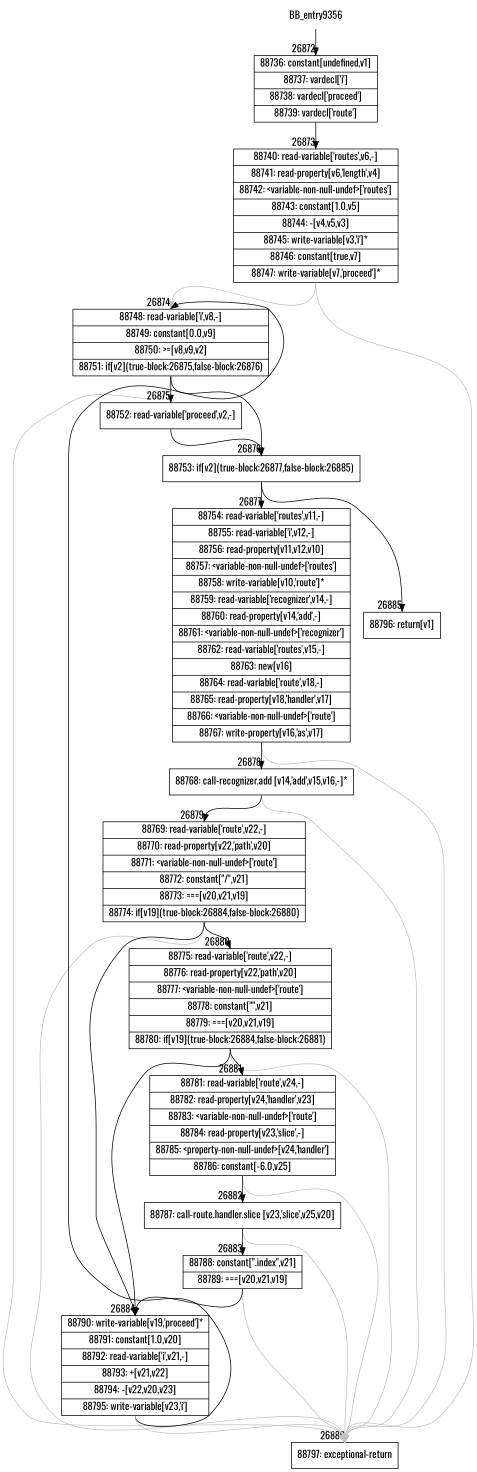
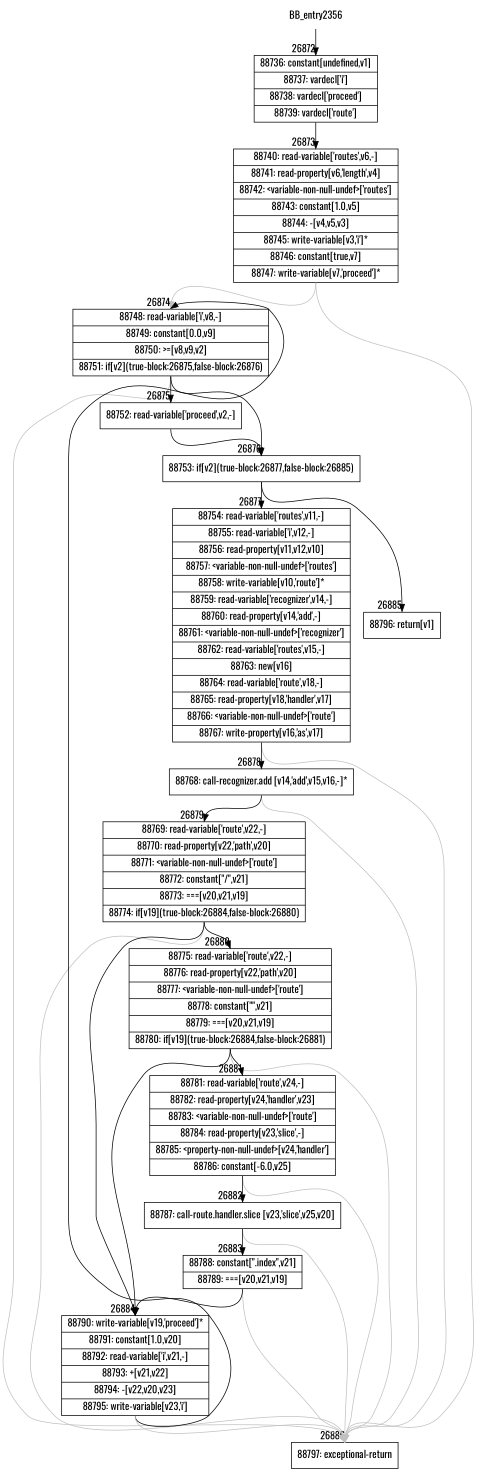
  digraph {
    fontname=Oswald
    rankdir=TD
    node [fontname=Oswald shape=record]
    edge [fontname=Oswald headport=n tailport=s]
-   BB_entry2356 [shape=none label=BB_entry9356]
+   BB_entry2356 [shape=none]
    n2 [label="{88736: constant[undefined,v1]|88737: vardecl['i']|88738: vardecl['proceed']|88739: vardecl['route']}"]
    n3 [label="{88740: read-variable['routes',v6,-]|88741: read-property[v6,'length',v4]|88742: \<variable-non-null-undef\>['routes']|88743: constant[1.0,v5]|88744: -[v4,v5,v3]|88745: write-variable[v3,'i']*|88746: constant[true,v7]|88747: write-variable[v7,'proceed']*}"]
    n4 [label="{88748: read-variable['i',v8,-]|88749: constant[0.0,v9]|88750: \>=[v8,v9,v2]|88751: if[v2](true-block:26875,false-block:26876)}"]
    n5 [label="{88797: exceptional-return}"]
    n6 [label="{88753: if[v2](true-block:26877,false-block:26885)}"]
    n7 [label="{88752: read-variable['proceed',v2,-]}"]
    n8 [label="{88754: read-variable['routes',v11,-]|88755: read-variable['i',v12,-]|88756: read-property[v11,v12,v10]|88757: \<variable-non-null-undef\>['routes']|88758: write-variable[v10,'route']*|88759: read-variable['recognizer',v14,-]|88760: read-property[v14,'add',-]|88761: \<variable-non-null-undef\>['recognizer']|88762: read-variable['routes',v15,-]|88763: new[v16]|88764: read-variable['route',v18,-]|88765: read-property[v18,'handler',v17]|88766: \<variable-non-null-undef\>['route']|88767: write-property[v16,'as',v17]}"]
    n9 [label="{88796: return[v1]}"]
    n10 [label="{88768: call-recognizer.add [v14,'add',v15,v16,-]*}"]
    n11 [label="{88769: read-variable['route',v22,-]|88770: read-property[v22,'path',v20]|88771: \<variable-non-null-undef\>['route']|88772: constant[\"/\",v21]|88773: ===[v20,v21,v19]|88774: if[v19](true-block:26884,false-block:26880)}"]
    n12 [label="{88790: write-variable[v19,'proceed']*|88791: constant[1.0,v20]|88792: read-variable['i',v21,-]|88793: +[v21,v22]|88794: -[v22,v20,v23]|88795: write-variable[v23,'i']}"]
    n13 [label="{88775: read-variable['route',v22,-]|88776: read-property[v22,'path',v20]|88777: \<variable-non-null-undef\>['route']|88778: constant[\"\",v21]|88779: ===[v20,v21,v19]|88780: if[v19](true-block:26884,false-block:26881)}"]
    n14 [label="{88781: read-variable['route',v24,-]|88782: read-property[v24,'handler',v23]|88783: \<variable-non-null-undef\>['route']|88784: read-property[v23,'slice',-]|88785: \<property-non-null-undef\>[v24,'handler']|88786: constant[-6.0,v25]}"]
    n15 [label="{88787: call-route.handler.slice [v23,'slice',v25,v20]}"]
    n16 [label="{88788: constant[\".index\",v21]|88789: ===[v20,v21,v19]}"]
    BB_entry2356 -> n2 [headlabel="    26872"]
    n2 -> n3 [headlabel="      26873"]
    n3 -> n4 [color=gray headlabel="      26874"]
    n3 -> n5 [color=gray headlabel="      26886"]
    n4 -> n5 [color=gray]
    n4 -> n6 [headlabel="      26876"]
    n4 -> n7 [headlabel="      26875"]
    n6 -> n8 [headlabel="      26877"]
    n6 -> n9 [headlabel="      26885"]
    n7 -> n6
    n8 -> n5 [color=gray]
    n8 -> n10 [headlabel="      26878"]
    n10 -> n5 [color=gray]
    n10 -> n11 [headlabel="      26879"]
    n11 -> n5 [color=gray]
    n11 -> n12 [headlabel="      26884"]
    n11 -> n13 [headlabel="      26880"]
    n12 -> n4
    n12 -> n5 [color=gray]
    n13 -> n5 [color=gray]
    n13 -> n12
    n13 -> n14 [headlabel="      26881"]
    n14 -> n5 [color=gray]
    n14 -> n15 [headlabel="      26882"]
    n15 -> n5 [color=gray]
    n15 -> n16 [headlabel="      26883"]
    n16 -> n5 [color=gray]
    n16 -> n12
  }
